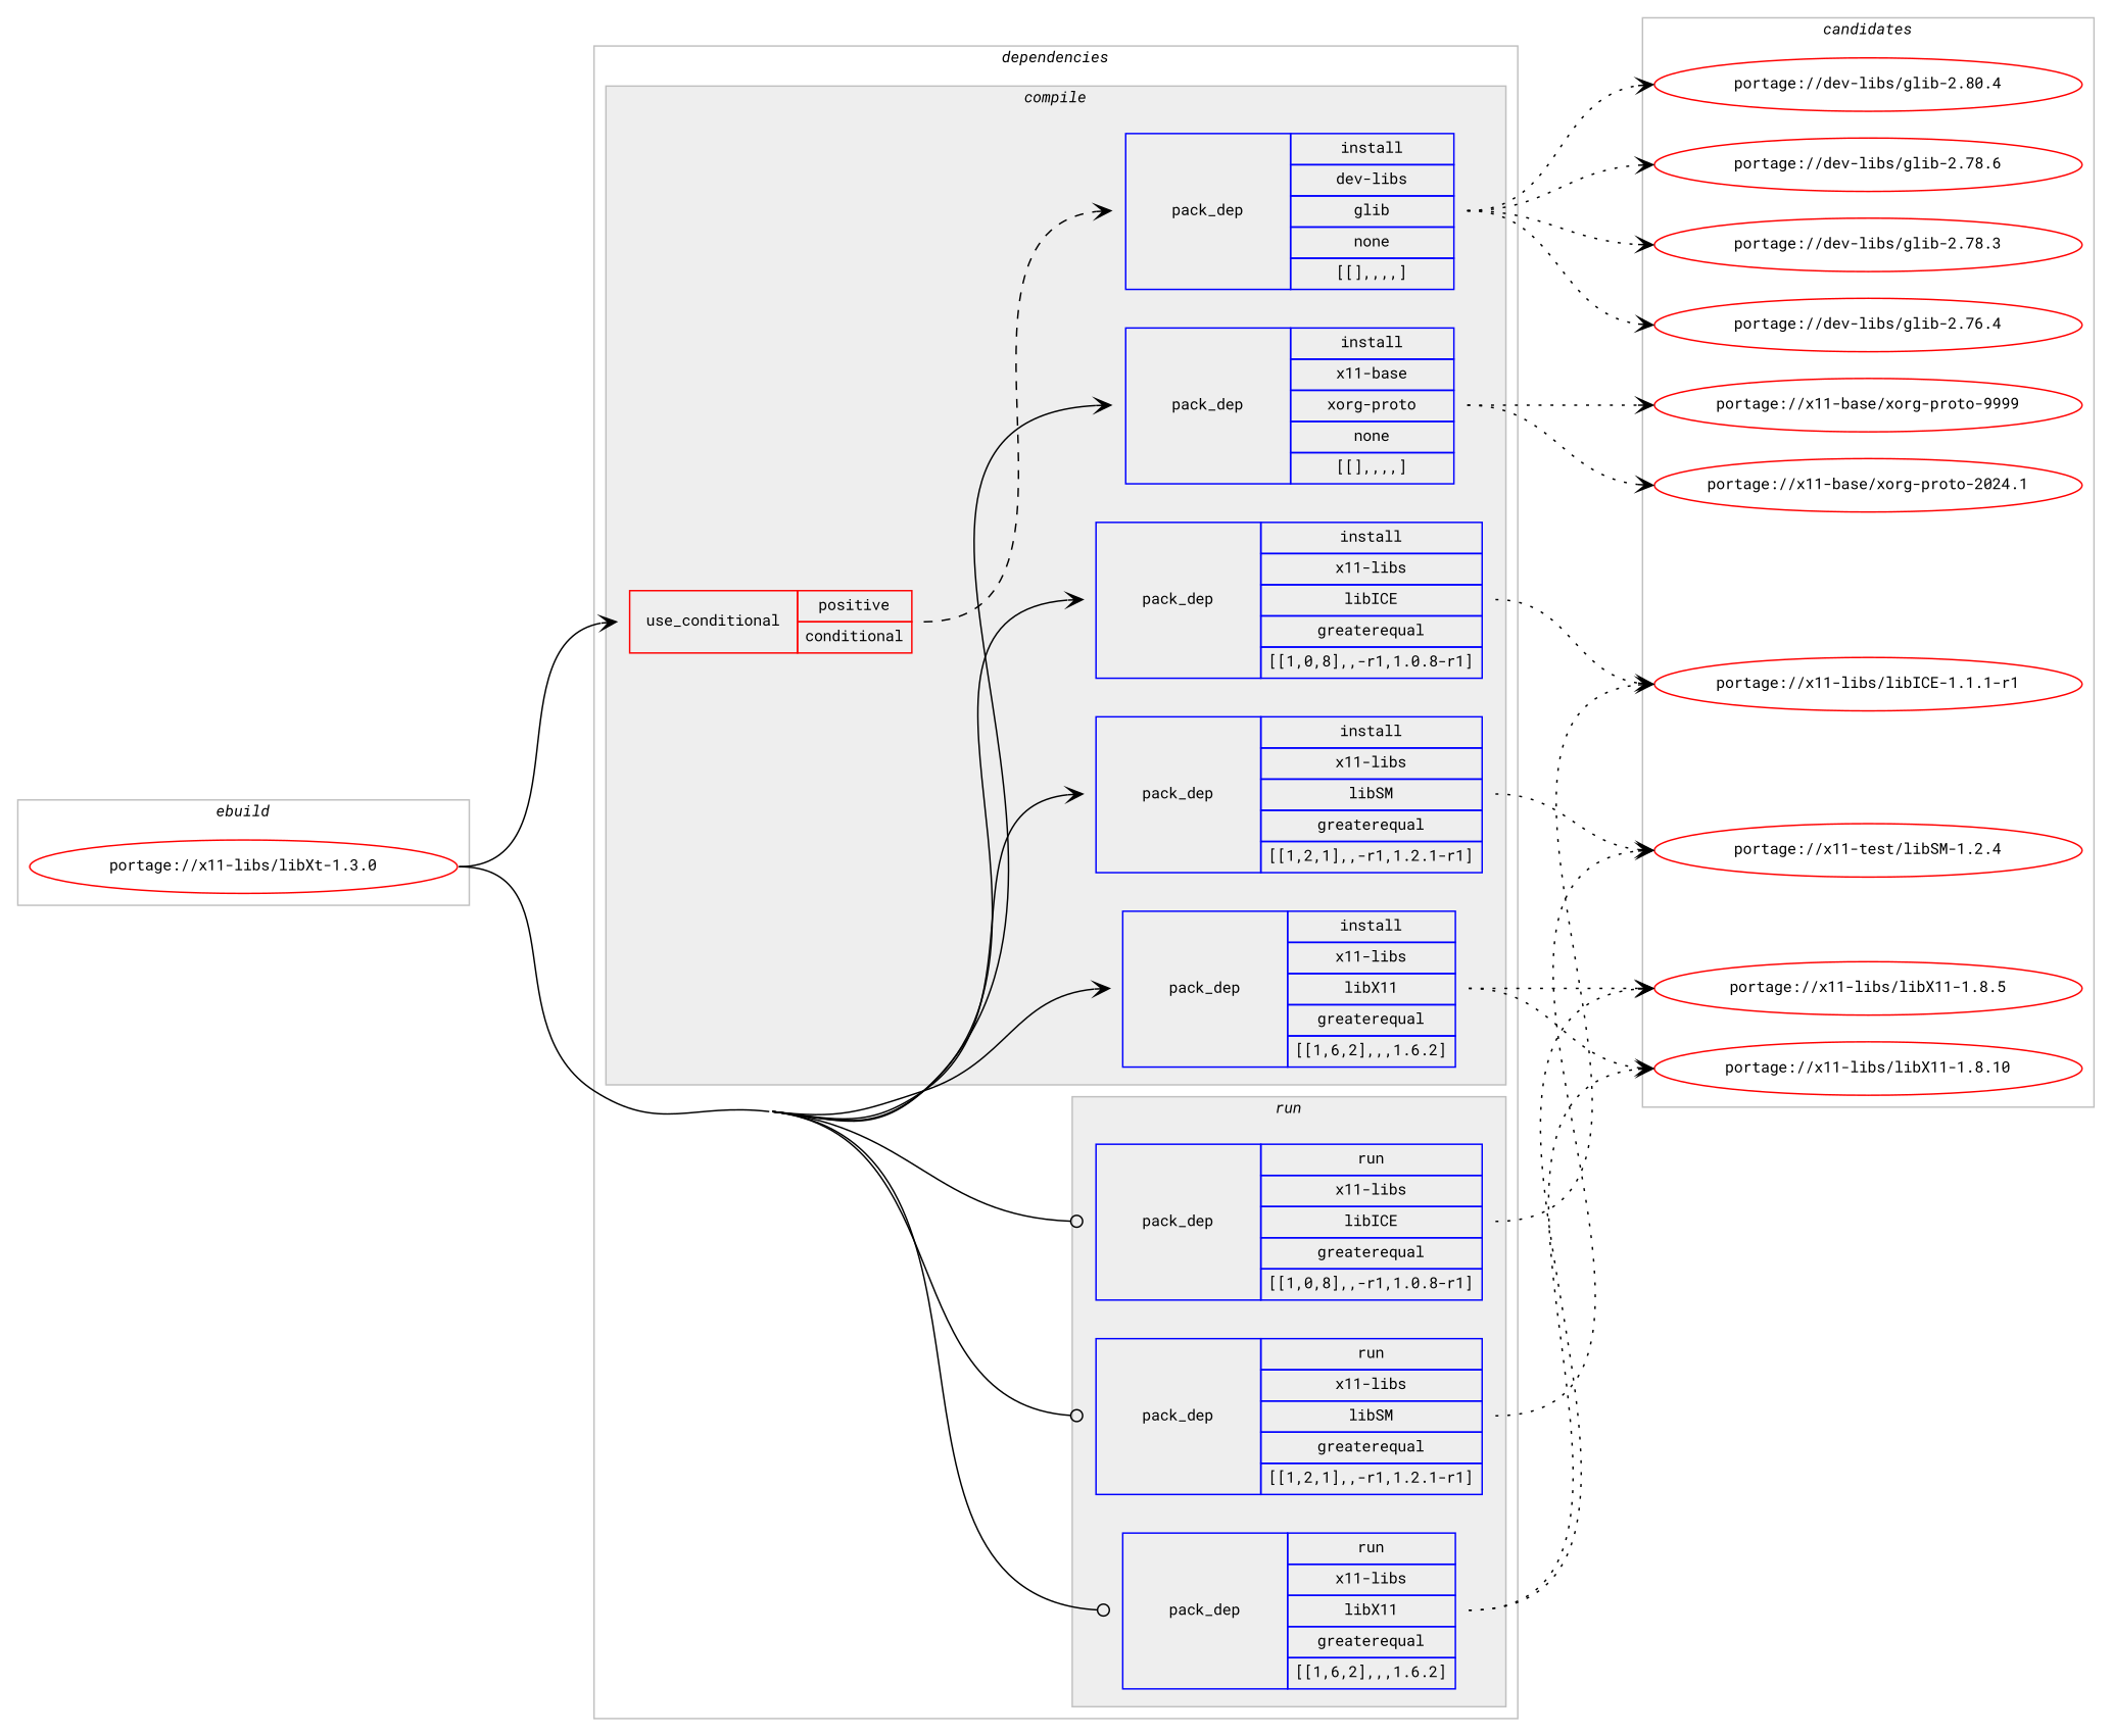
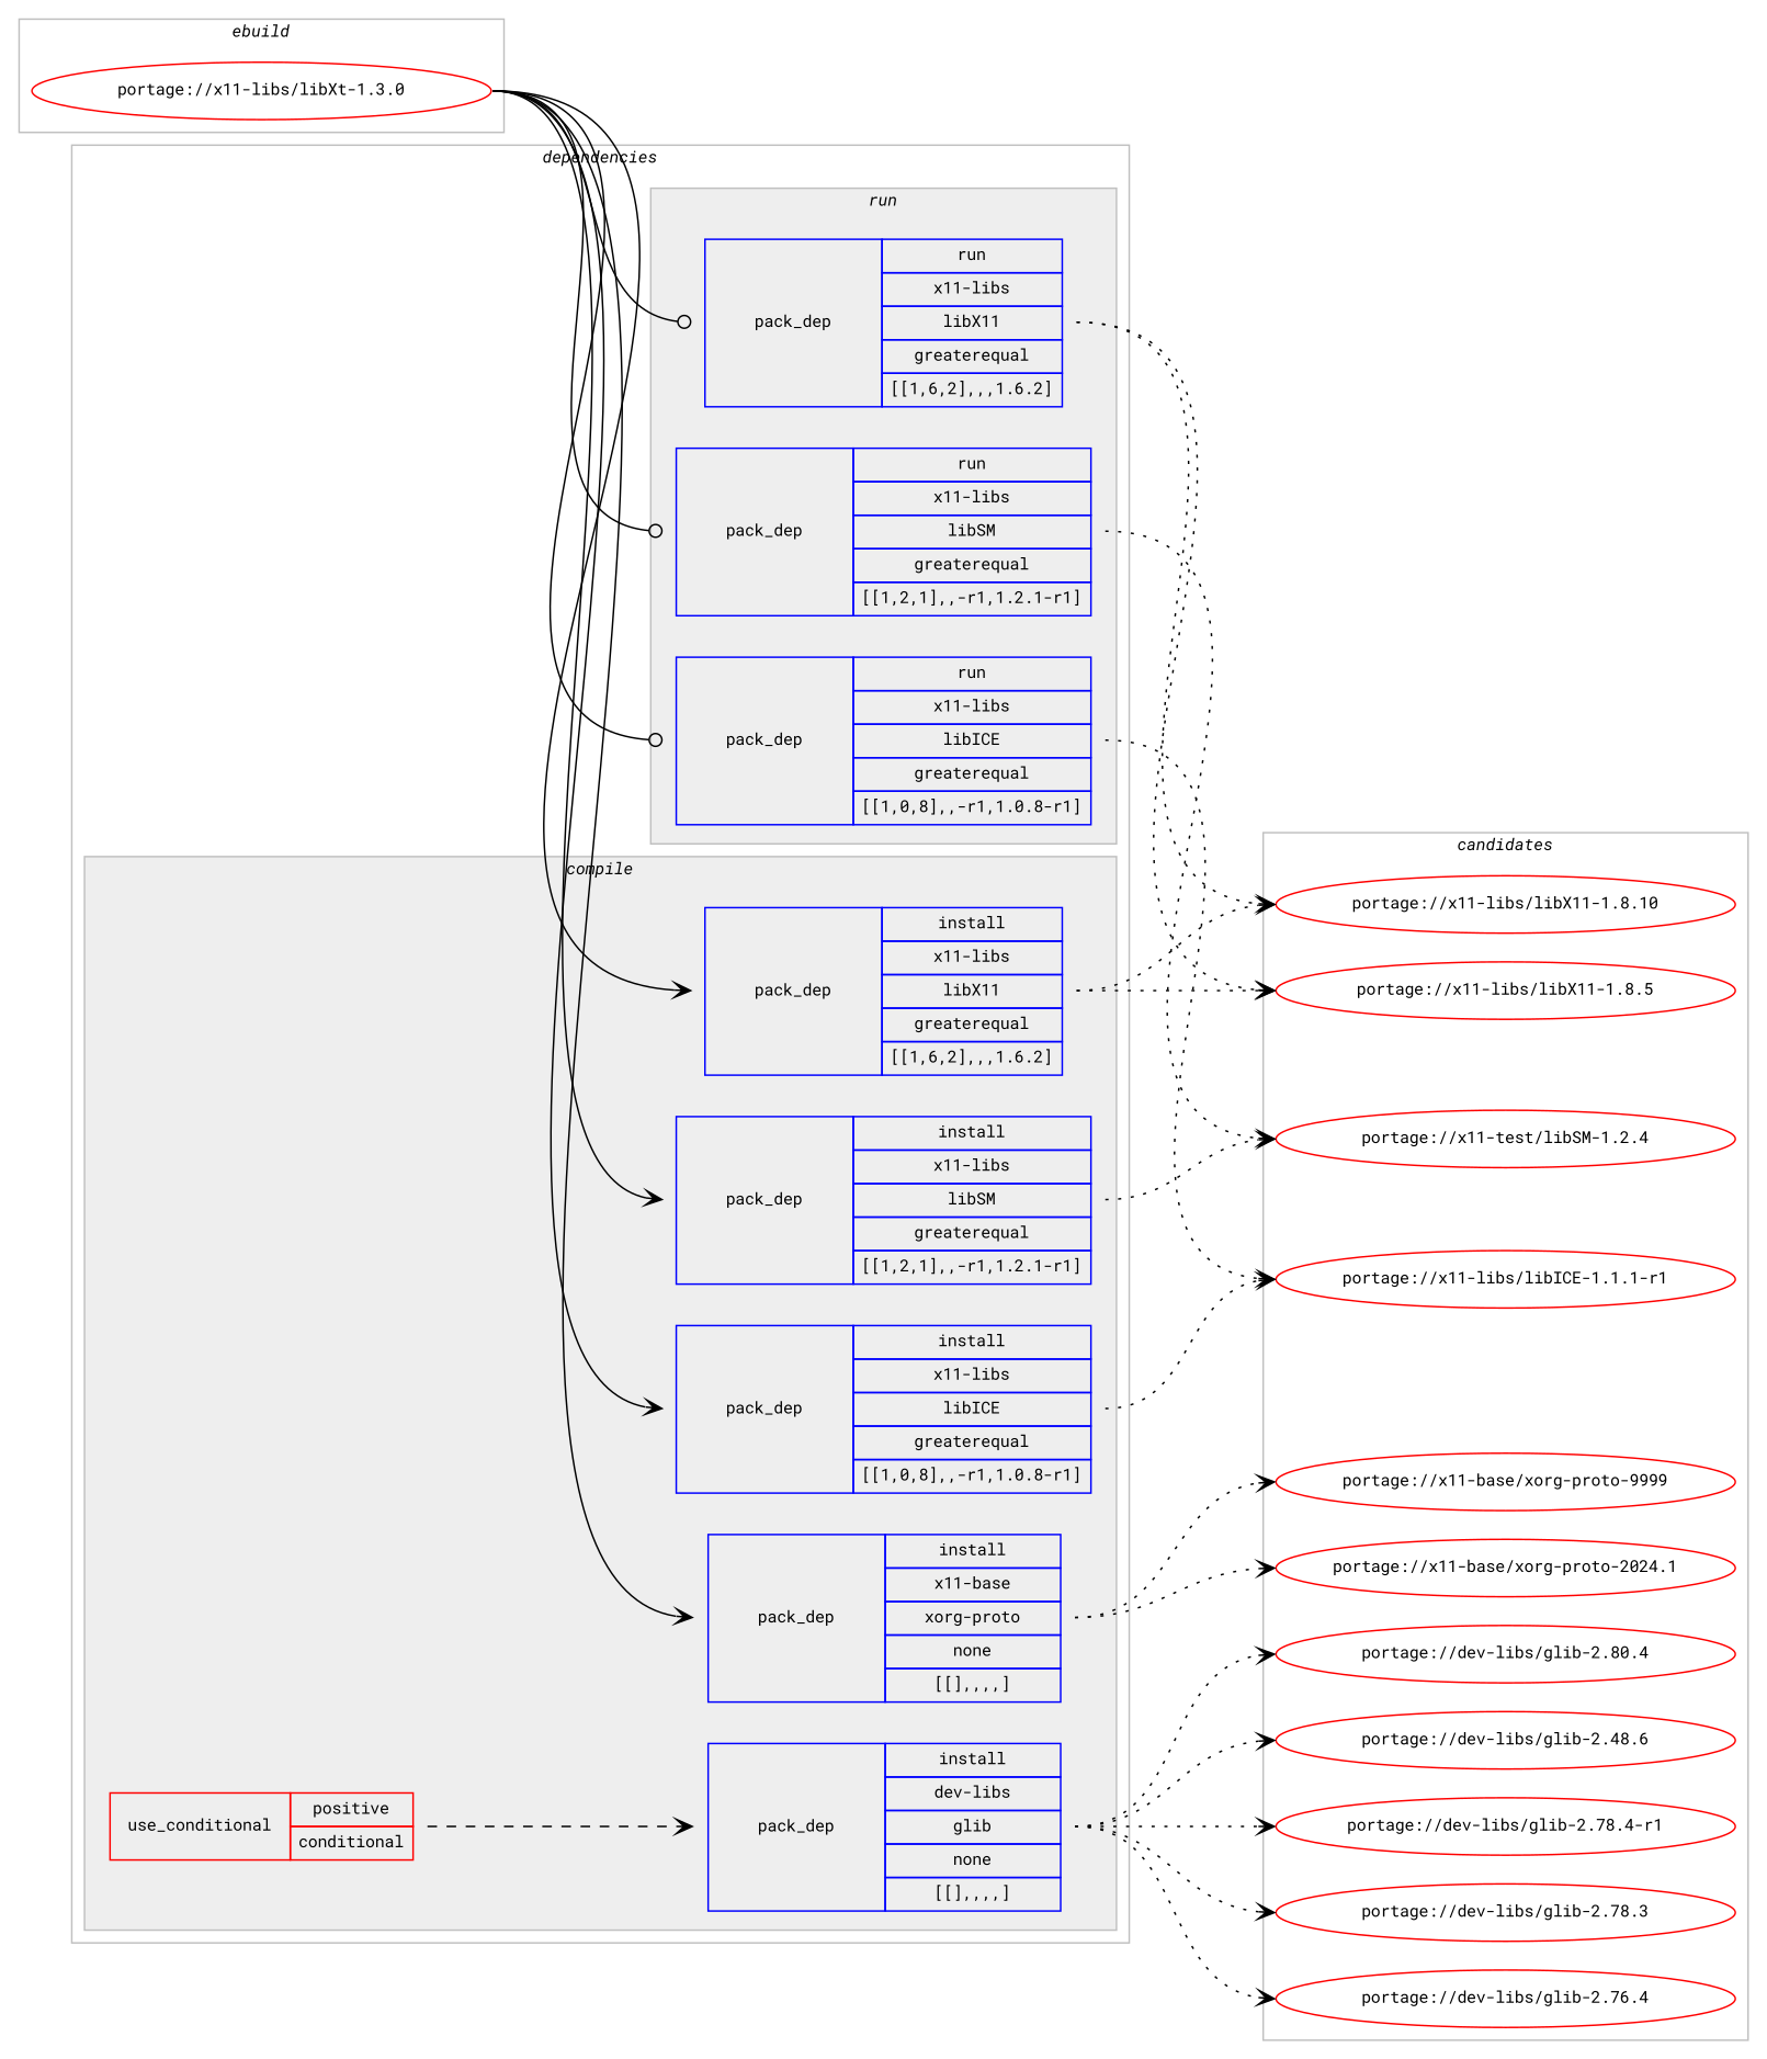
  digraph {
    compound=true
    concentrate=true
    fontname="Roboto Mono"
    fontsize=10
    newrank=true
    rankdir=LR
    ranksep=1.5
    node [color=red fontname="Roboto Mono" fontsize=10]
    edge [arrowhead=vee fontname="Roboto Mono" headport=w style=dotted tailport=e weight=100]
    n1 [label="portage://x11-libs/libXt-1.3.0" width=4]
    n2 [color=blue label=<<TABLE BORDER="0" CELLBORDER="1" CELLSPACING="0" CELLPADDING="4" WIDTH="220"><TR><TD ROWSPAN="6" CELLPADDING="30">pack_dep</TD></TR><TR><TD WIDTH="110">install</TD></TR><TR><TD>dev-libs</TD></TR><TR><TD>glib</TD></TR><TR><TD>none</TD></TR><TR><TD>[[],,,,]</TD></TR></TABLE>> shape=none]
    n3 [label=<<TABLE BORDER="0" CELLBORDER="1" CELLSPACING="0" CELLPADDING="4"><TR><TD ROWSPAN="3" CELLPADDING="10">use_conditional</TD></TR><TR><TD>positive</TD></TR><TR><TD>conditional</TD></TR></TABLE>> shape=none]
    n4 [color=blue label=<<TABLE BORDER="0" CELLBORDER="1" CELLSPACING="0" CELLPADDING="4" WIDTH="220"><TR><TD ROWSPAN="6" CELLPADDING="30">pack_dep</TD></TR><TR><TD WIDTH="110">install</TD></TR><TR><TD>x11-base</TD></TR><TR><TD>xorg-proto</TD></TR><TR><TD>none</TD></TR><TR><TD>[[],,,,]</TD></TR></TABLE>> shape=none]
    n5 [color=blue label=<<TABLE BORDER="0" CELLBORDER="1" CELLSPACING="0" CELLPADDING="4" WIDTH="220"><TR><TD ROWSPAN="6" CELLPADDING="30">pack_dep</TD></TR><TR><TD WIDTH="110">install</TD></TR><TR><TD>x11-libs</TD></TR><TR><TD>libICE</TD></TR><TR><TD>greaterequal</TD></TR><TR><TD>[[1,0,8],,-r1,1.0.8-r1]</TD></TR></TABLE>> shape=none]
    n6 [color=blue label=<<TABLE BORDER="0" CELLBORDER="1" CELLSPACING="0" CELLPADDING="4" WIDTH="220"><TR><TD ROWSPAN="6" CELLPADDING="30">pack_dep</TD></TR><TR><TD WIDTH="110">install</TD></TR><TR><TD>x11-libs</TD></TR><TR><TD>libSM</TD></TR><TR><TD>greaterequal</TD></TR><TR><TD>[[1,2,1],,-r1,1.2.1-r1]</TD></TR></TABLE>> shape=none]
    n7 [color=blue label=<<TABLE BORDER="0" CELLBORDER="1" CELLSPACING="0" CELLPADDING="4" WIDTH="220"><TR><TD ROWSPAN="6" CELLPADDING="30">pack_dep</TD></TR><TR><TD WIDTH="110">install</TD></TR><TR><TD>x11-libs</TD></TR><TR><TD>libX11</TD></TR><TR><TD>greaterequal</TD></TR><TR><TD>[[1,6,2],,,1.6.2]</TD></TR></TABLE>> shape=none]
    n8 [color=blue label=<<TABLE BORDER="0" CELLBORDER="1" CELLSPACING="0" CELLPADDING="4" WIDTH="220"><TR><TD ROWSPAN="6" CELLPADDING="30">pack_dep</TD></TR><TR><TD WIDTH="110">run</TD></TR><TR><TD>x11-libs</TD></TR><TR><TD>libICE</TD></TR><TR><TD>greaterequal</TD></TR><TR><TD>[[1,0,8],,-r1,1.0.8-r1]</TD></TR></TABLE>> shape=none]
    n9 [color=blue label=<<TABLE BORDER="0" CELLBORDER="1" CELLSPACING="0" CELLPADDING="4" WIDTH="220"><TR><TD ROWSPAN="6" CELLPADDING="30">pack_dep</TD></TR><TR><TD WIDTH="110">run</TD></TR><TR><TD>x11-libs</TD></TR><TR><TD>libSM</TD></TR><TR><TD>greaterequal</TD></TR><TR><TD>[[1,2,1],,-r1,1.2.1-r1]</TD></TR></TABLE>> shape=none]
    n10 [color=blue label=<<TABLE BORDER="0" CELLBORDER="1" CELLSPACING="0" CELLPADDING="4" WIDTH="220"><TR><TD ROWSPAN="6" CELLPADDING="30">pack_dep</TD></TR><TR><TD WIDTH="110">run</TD></TR><TR><TD>x11-libs</TD></TR><TR><TD>libX11</TD></TR><TR><TD>greaterequal</TD></TR><TR><TD>[[1,6,2],,,1.6.2]</TD></TR></TABLE>> shape=none]
    n11 [label="portage://dev-libs/glib-2.80.4" width=4]
-   n12 [label="portage://dev-libs/glib-2.78.6" width=4]
+   n12 [label="portage://dev-libs/glib-2.48.6" width=4]
+   n13 [label="portage://dev-libs/glib-2.78.4-r1" width=4]
    n14 [label="portage://dev-libs/glib-2.78.3" width=4]
    n15 [label="portage://dev-libs/glib-2.76.4" width=4]
    n16 [label="portage://x11-base/xorg-proto-9999" width=4]
    n17 [label="portage://x11-base/xorg-proto-2024.1" width=4]
    n18 [label="portage://x11-libs/libICE-1.1.1-r1" width=4]
    n19 [label="portage://x11-test/libSM-1.2.4" width=4]
    n20 [label="portage://x11-libs/libX11-1.8.10" width=4]
    n21 [label="portage://x11-libs/libX11-1.8.5" width=4]
    subgraph cluster_1 {
      color=gray
      label=<<i>ebuild</i>>
      n1
    }
    subgraph cluster_2 {
      color=gray
      label=<<i>dependencies</i>>
      subgraph cluster_3 {
        color=gray
        fillcolor="#eeeeee"
        label=<<i>compile</i>>
        style=filled
        subgraph sub_4 {
          color=gray
          fillcolor="#eeeeee"
          label=<<i>compile</i>>
          style=filled
          n3
          subgraph sub_5 {
            color=gray
            fillcolor="#eeeeee"
            label=<<i>compile</i>>
            style=filled
            n2
          }
        }
        subgraph sub_6 {
          color=gray
          fillcolor="#eeeeee"
          label=<<i>compile</i>>
          style=filled
          n4
        }
        subgraph sub_7 {
          color=gray
          fillcolor="#eeeeee"
          label=<<i>compile</i>>
          style=filled
          n5
        }
        subgraph sub_8 {
          color=gray
          fillcolor="#eeeeee"
          label=<<i>compile</i>>
          style=filled
          n6
        }
        subgraph sub_9 {
          color=gray
          fillcolor="#eeeeee"
          label=<<i>compile</i>>
          style=filled
          n7
        }
      }
      subgraph cluster_10 {
        color=gray
        fillcolor="#eeeeee"
        label=<<i>compile and run</i>>
        style=filled
      }
      subgraph cluster_11 {
        color=gray
        fillcolor="#eeeeee"
        label=<<i>run</i>>
        style=filled
        subgraph sub_12 {
          color=gray
          fillcolor="#eeeeee"
          label=<<i>run</i>>
          style=filled
          n8
        }
        subgraph sub_13 {
          color=gray
          fillcolor="#eeeeee"
          label=<<i>run</i>>
          style=filled
          n9
        }
        subgraph sub_14 {
          color=gray
          fillcolor="#eeeeee"
          label=<<i>run</i>>
          style=filled
          n10
        }
      }
    }
    subgraph cluster_15 {
      color=gray
      label=<<i>candidates</i>>
      rank=same
      subgraph sub_16 {
        color=black
        label=<<i>candidates</i>>
        nodesep=1
        rank=same
        n11
        n12
+       n13
        n14
        n15
      }
      subgraph sub_17 {
        color=black
        label=<<i>candidates</i>>
        nodesep=1
        rank=same
        n16
        n17
      }
      subgraph sub_18 {
        color=black
        label=<<i>candidates</i>>
        nodesep=1
        rank=same
        n18
      }
      subgraph sub_19 {
        color=black
        label=<<i>candidates</i>>
        nodesep=1
        rank=same
        n19
      }
      subgraph sub_20 {
        color=black
        label=<<i>candidates</i>>
        nodesep=1
        rank=same
        n20
        n21
      }
      subgraph sub_21 {
        color=black
        label=<<i>candidates</i>>
        nodesep=1
        rank=same
        n18
      }
      subgraph sub_22 {
        color=black
        label=<<i>candidates</i>>
        nodesep=1
        rank=same
        n19
      }
      subgraph sub_23 {
        color=black
        label=<<i>candidates</i>>
        nodesep=1
        rank=same
        n20
        n21
      }
    }
-   n1 -> n3 [style=solid weight=20]
    n1 -> n4 [style=solid weight=20]
    n1 -> n5 [style=solid weight=20]
    n1 -> n6 [style=solid weight=20]
    n1 -> n7 [style=solid weight=20]
    n1 -> n8 [arrowhead=odot style=solid weight=20]
    n1 -> n9 [arrowhead=odot style=solid weight=20]
    n1 -> n10 [arrowhead=odot style=solid weight=20]
    n2 -> n11
    n2 -> n12
+   n2 -> n13
    n2 -> n14
    n2 -> n15
    n3 -> n2 [style=dashed weight=20]
    n4 -> n16
    n4 -> n17
    n5 -> n18
    n6 -> n19
    n7 -> n20
    n7 -> n21
    n8 -> n18
    n9 -> n19
    n10 -> n20
    n10 -> n21
  }
